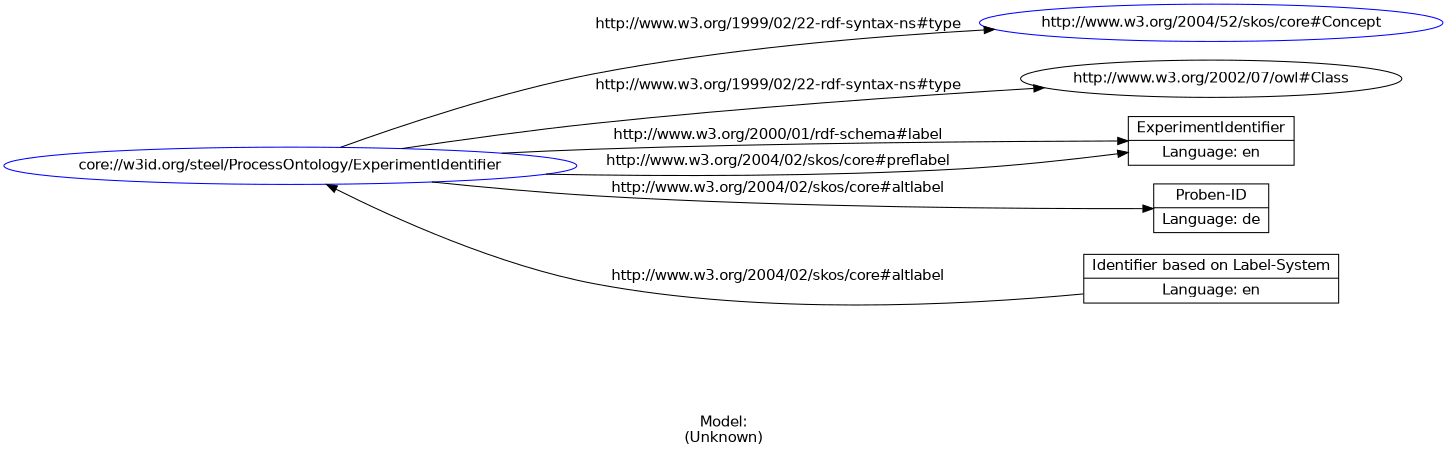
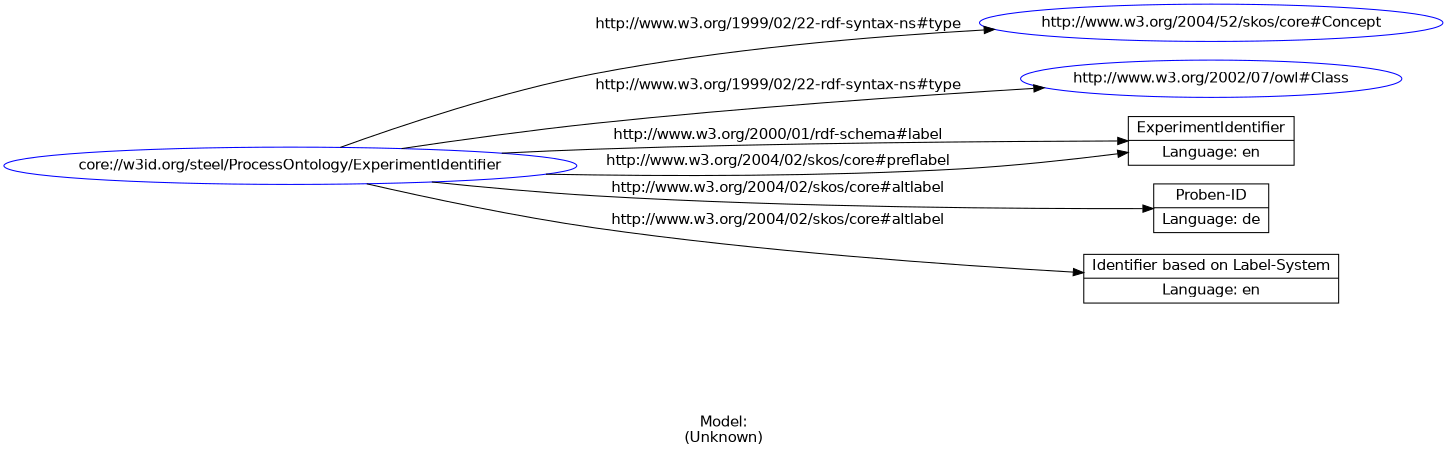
  digraph {
    fontname="DejaVu Sans"
    label="\n\nModel:\n(Unknown)"
    rankdir=LR
    node [fontname="DejaVu Sans" shape=ellipse]
    edge [fontname="DejaVu Sans"]
    n1 [color=blue label="core://w3id.org/steel/ProcessOntology/ExperimentIdentifier"]
    n2 [color=blue label="http://www.w3.org/2004/52/skos/core#Concept"]
-   n3 [color=black label="http://www.w3.org/2002/07/owl#Class"]
+   n3 [color=blue label="http://www.w3.org/2002/07/owl#Class"]
    n4 [label="ExperimentIdentifier|Language: en" shape=record]
    n5 [label="Proben-ID|Language: de" shape=record]
    n6 [label="Identifier based on Label-System|Language: en" shape=record]
    n1 -> n2 [label="http://www.w3.org/1999/02/22-rdf-syntax-ns#type"]
    n1 -> n3 [label="http://www.w3.org/1999/02/22-rdf-syntax-ns#type"]
    n1 -> n4 [label="http://www.w3.org/2000/01/rdf-schema#label"]
    n1 -> n4 [label="http://www.w3.org/2004/02/skos/core#preflabel"]
    n1 -> n5 [label="http://www.w3.org/2004/02/skos/core#altlabel"]
-   n6 -> n1 [label="http://www.w3.org/2004/02/skos/core#altlabel"]
+   n1 -> n6 [label="http://www.w3.org/2004/02/skos/core#altlabel"]
  }
